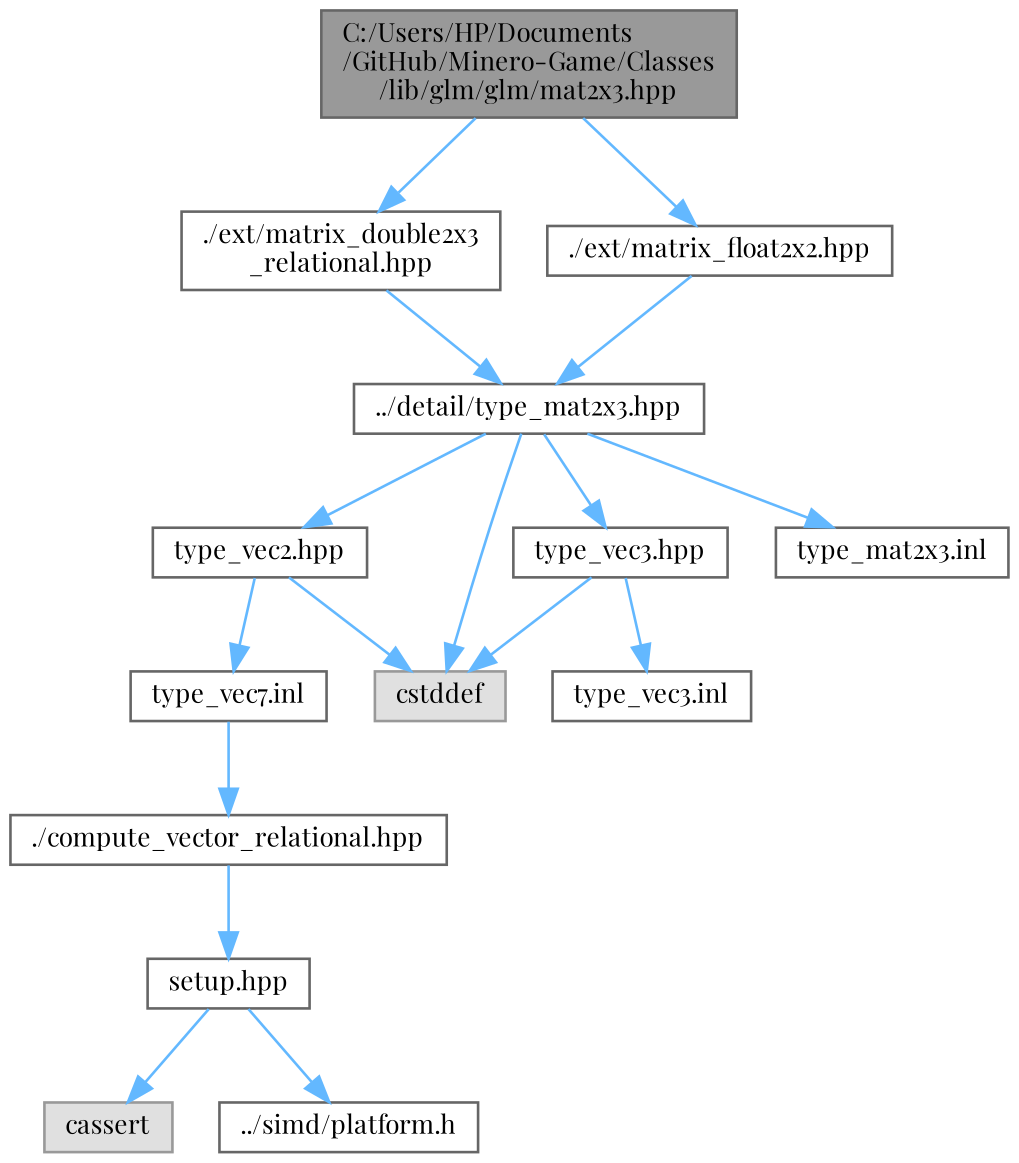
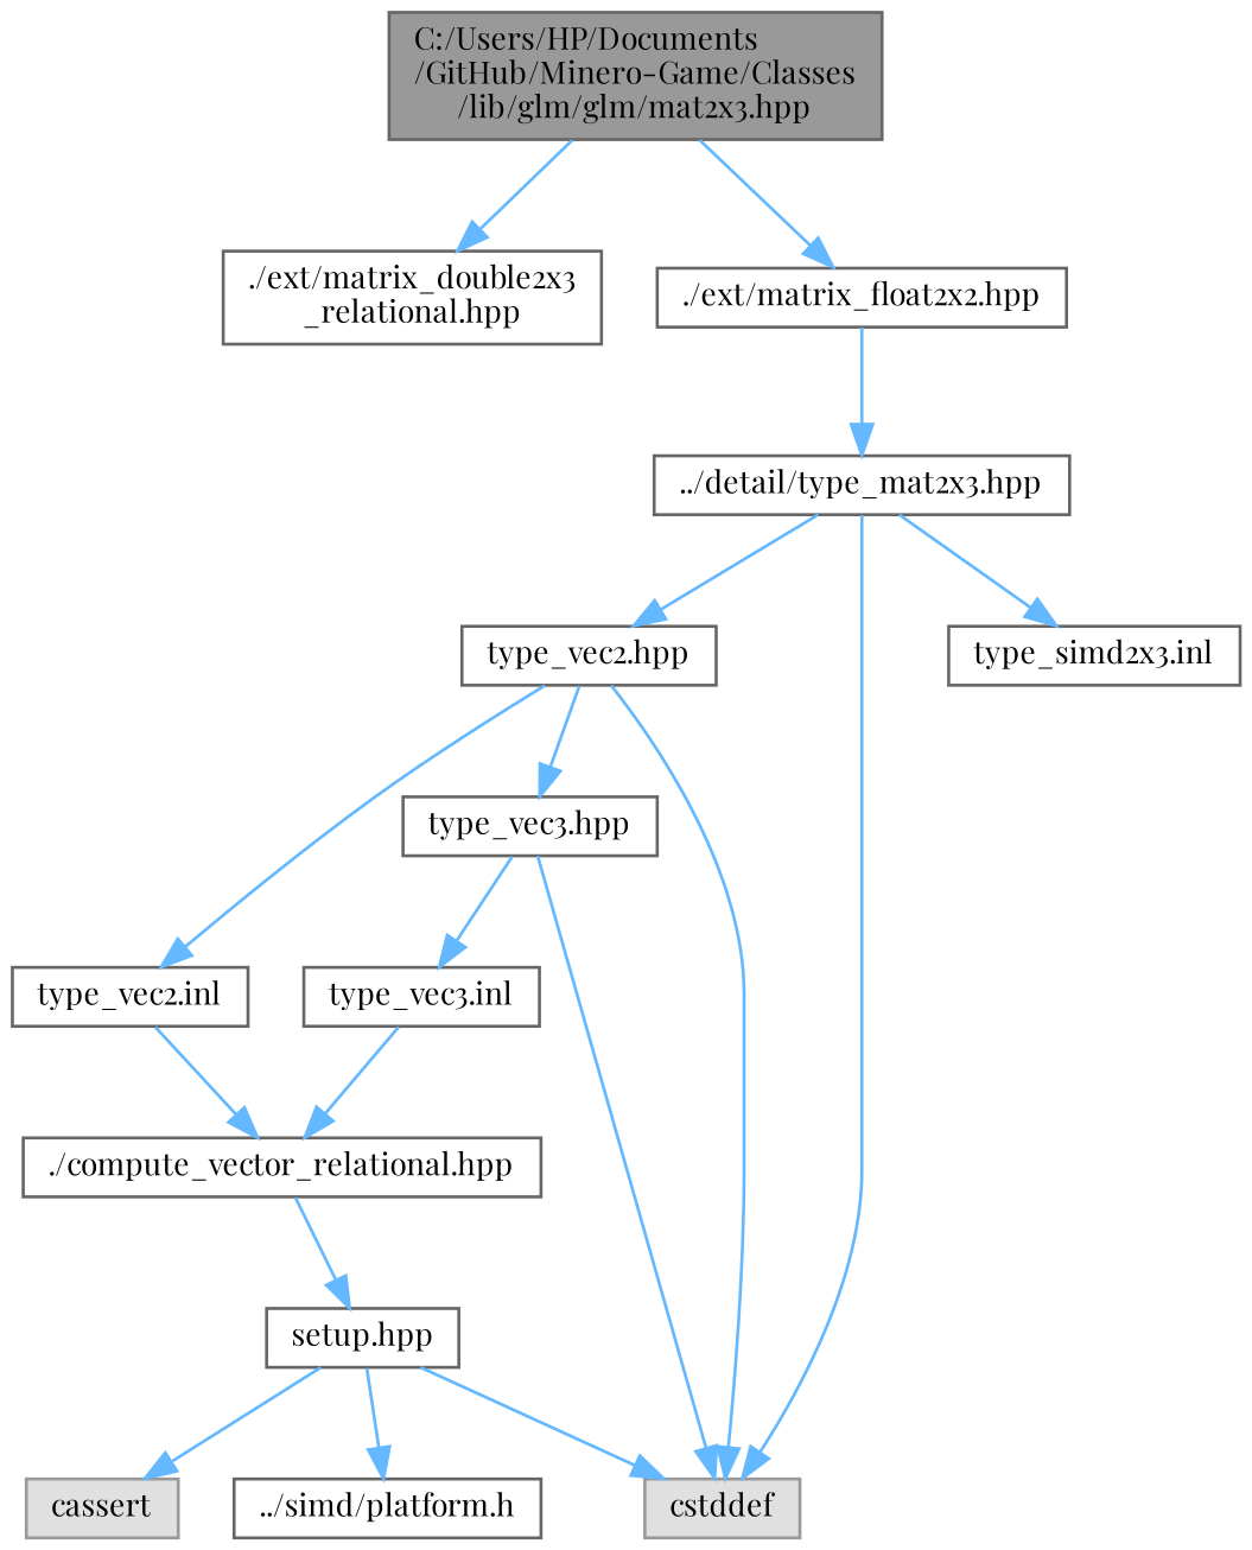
  digraph {
    fontname="Playfair Display"
    node [color=grey40 fillcolor=white fontname="Playfair Display" fontsize=10 shape=box style=filled]
    edge [color=steelblue1 fontname="Playfair Display" fontsize=10 labelfontname=Helvetica labelfontsize=10 style=solid]
    n1 [color=gray40 fillcolor=grey60 fontcolor=black height=0.2 label="C:/Users/HP/Documents\l/GitHub/Minero-Game/Classes\l/lib/glm/glm/mat2x3.hpp" width=0.4]
    n2 [height=0.2 label="./ext/matrix_double2x3\l_relational.hpp" width=0.4]
    n3 [height=0.2 label="./ext/matrix_float2x2.hpp" width=0.4]
    n4 [height=0.2 label="../detail/type_mat2x3.hpp" width=0.4]
    n5 [height=0.2 label="type_vec2.hpp" width=0.4]
    n6 [color=grey60 fillcolor="#E0E0E0" height=0.2 label=cstddef width=0.4]
    n7 [height=0.2 label="type_vec3.hpp" width=0.4]
-   n8 [height=0.2 label="type_mat2x3.inl" width=0.4]
-   n9 [height=0.2 label="type_vec7.inl" width=0.4]
+   n8 [height=0.2 label="type_simd2x3.inl" width=0.4]
+   n9 [height=0.2 label="type_vec2.inl" width=0.4]
    n10 [height=0.2 label="type_vec3.inl" width=0.4]
    n11 [height=0.2 label="./compute_vector_relational.hpp" width=0.4]
    n12 [height=0.2 label="setup.hpp" width=0.4]
    n13 [color=grey60 fillcolor="#E0E0E0" height=0.2 label=cassert width=0.4]
    n14 [height=0.2 label="../simd/platform.h" width=0.4]
    n1 -> n2
    n1 -> n3
-   n2 -> n4
    n3 -> n4
    n4 -> n5
    n4 -> n6
-   n4 -> n7
+   n5 -> n7
    n4 -> n8
    n5 -> n6
    n5 -> n9
    n7 -> n6
    n7 -> n10
    n9 -> n11
+   n10 -> n11
    n11 -> n12
+   n12 -> n6
    n12 -> n13
    n12 -> n14
  }
